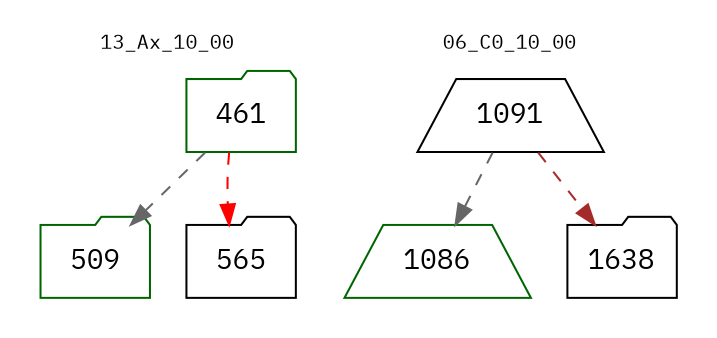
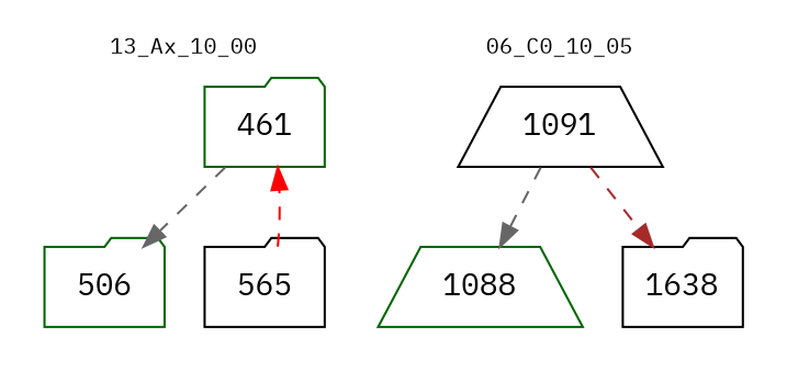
  digraph {
    fontname="IBM Plex Mono"
    node [color=darkgreen fontname="IBM Plex Mono" shape=folder]
    edge [color=gray40 fontname="IBM Plex Mono" style=dashed]
    n1 [label=461]
-   n2 [label=509]
+   n2 [label=506]
    n3 [color=black label=565]
    n4 [color=black label=1091 shape=trapezium]
-   n5 [label=1086 shape=trapezium]
+   n5 [label=1088 shape=trapezium]
    n6 [color=black label=1638]
    subgraph cluster_1 {
      color=white
      fontsize=10
      label="13_Ax_10_00"
      n1
      n2
      n3
    }
    subgraph cluster_2 {
      color=white
      fontsize=10
-     label="06_C0_10_00"
+     label="06_C0_10_05"
      n4
      n5
      n6
    }
    n1 -> n2
-   n1 -> n3 [color=red]
+   n3 -> n1 [color=red]
    n4 -> n5
    n4 -> n6 [color=brown]
  }
